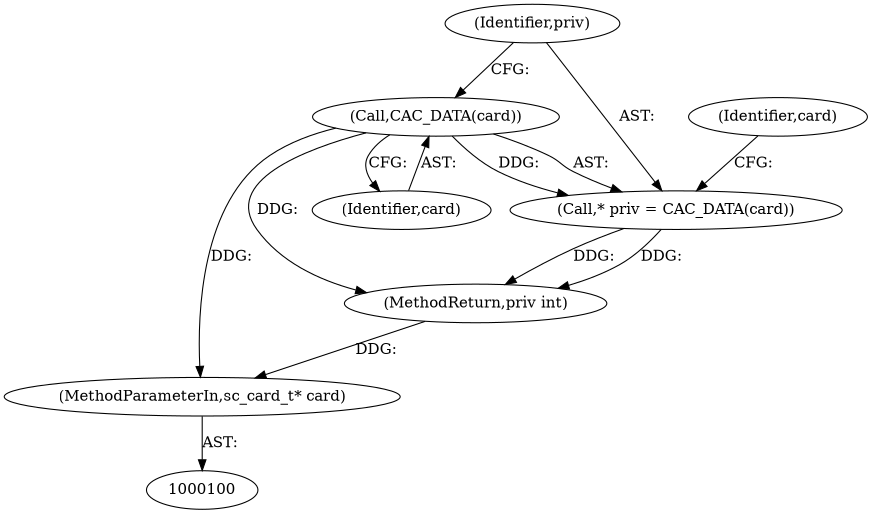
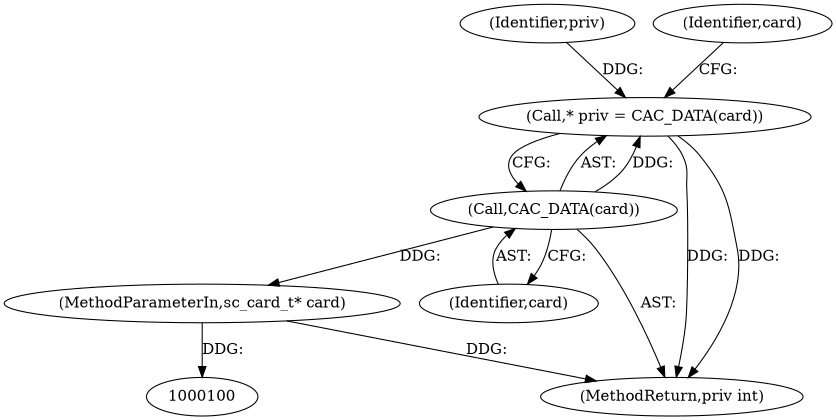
  digraph {
    n1 [label="(Call,* priv = CAC_DATA(card))"]
    n2 [label="(Call,CAC_DATA(card))"]
    n3 [label="(MethodReturn,priv int)"]
    n4 [label="(Identifier,card)"]
    n5 [label="(MethodParameterIn,sc_card_t* card)"]
    1000100
    n7 [label="(Identifier,priv)"]
    n8 [label="(Identifier,card)"]
-   n7 -> n2 [label="CFG: "]
+   n1 -> n2 [label="CFG: "]
    n1 -> n3 [label="DDG: "]
    n1 -> n3 [label="DDG: "]
    n2 -> n1 [label="AST: "]
    n2 -> n1 [label="DDG: "]
-   n2 -> n3 [label="DDG: "]
+   n2 -> n3 [label="AST: "]
    n2 -> n4 [label="CFG: "]
    n2 -> n5 [label="DDG: "]
    n4 -> n2 [label="AST: "]
-   n3 -> n5 [label="DDG: "]
-   n5 -> 1000100 [label="AST: "]
-   n7 -> n1 [label="AST: "]
+   n5 -> n3 [label="DDG: "]
+   n5 -> 1000100 [label="DDG: "]
+   n7 -> n1 [label="DDG: "]
    n8 -> n1 [label="CFG: "]
  }
